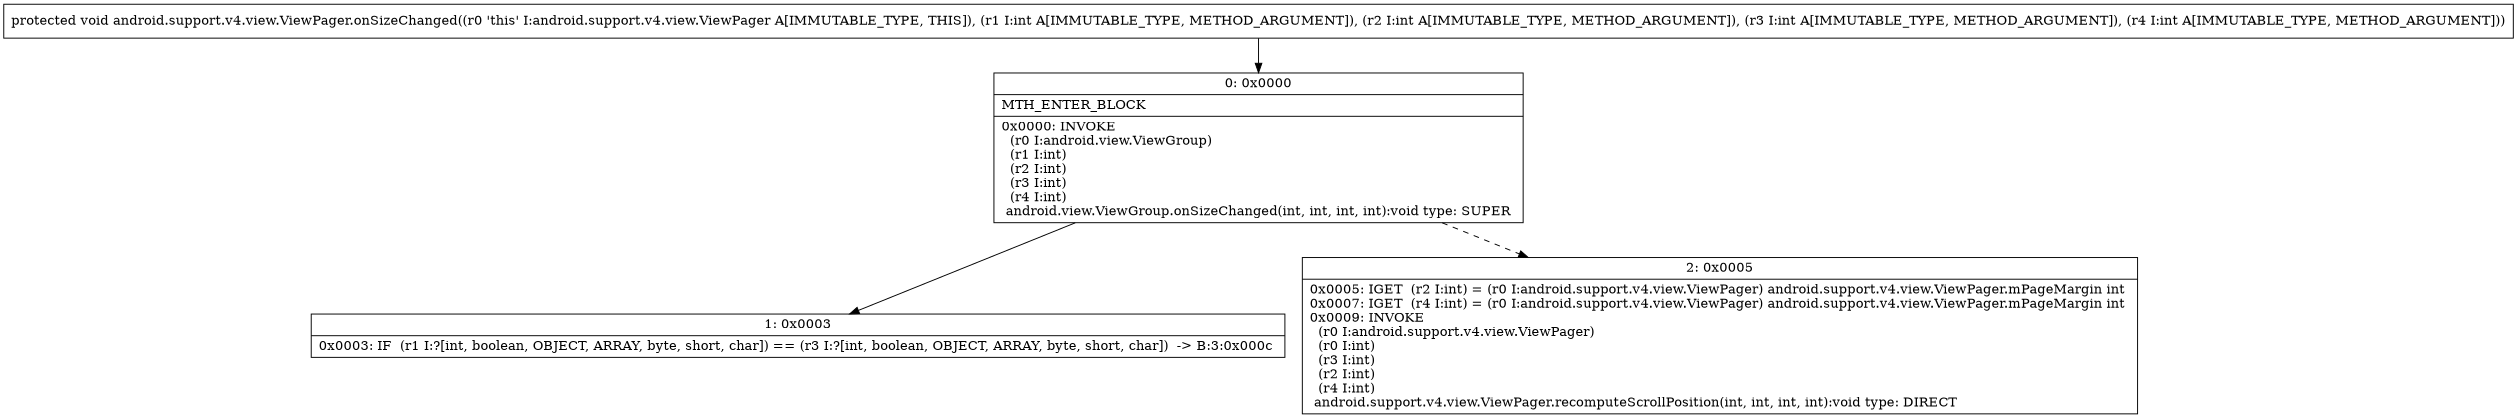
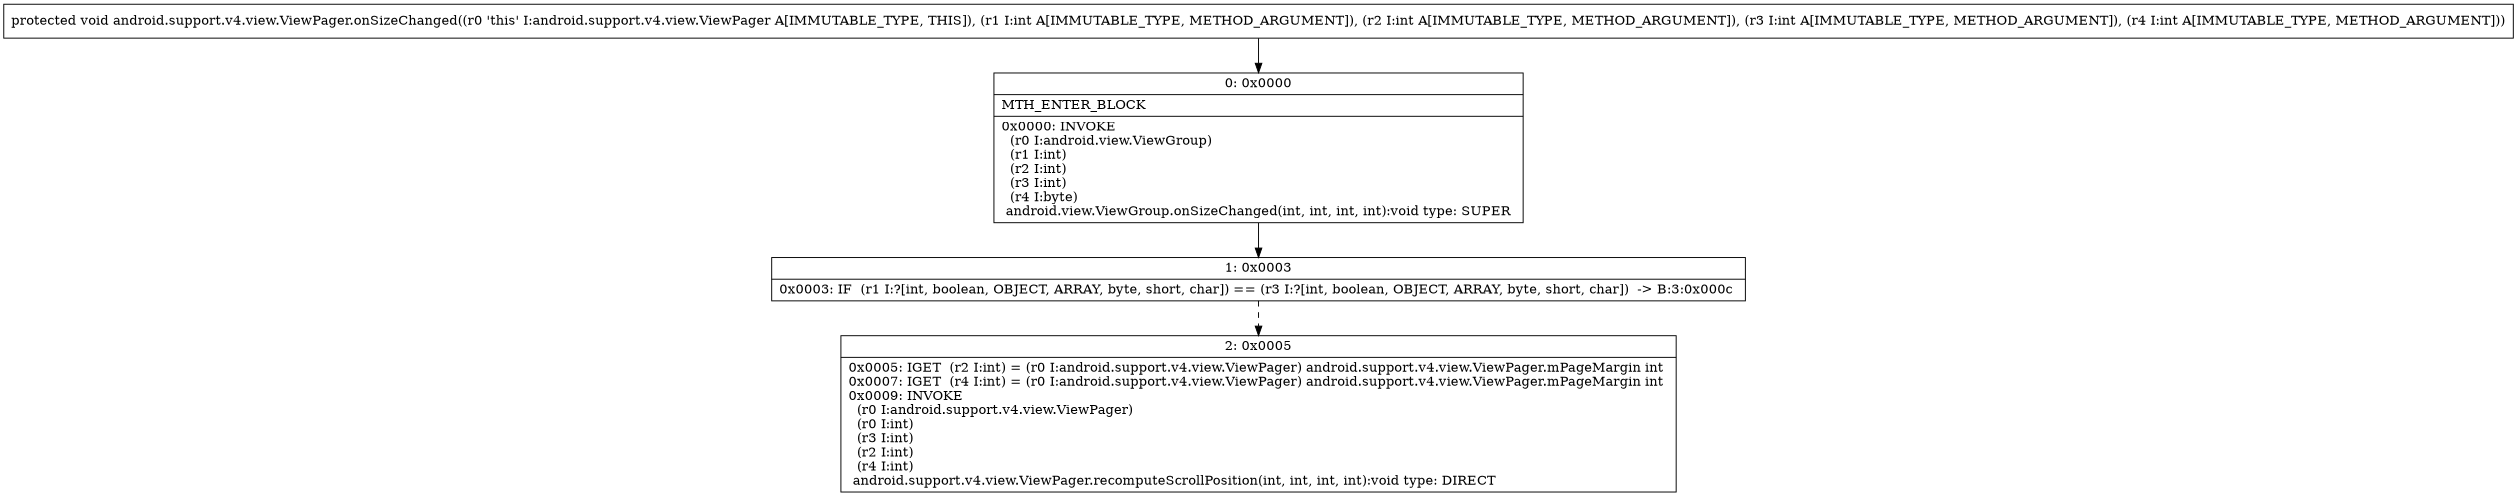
  digraph {
    node [shape=record]
-   n1 [label="{0\:\ 0x0000|MTH_ENTER_BLOCK\l|0x0000: INVOKE  \l  (r0 I:android.view.ViewGroup)\l  (r1 I:int)\l  (r2 I:int)\l  (r3 I:int)\l  (r4 I:int)\l android.view.ViewGroup.onSizeChanged(int, int, int, int):void type: SUPER \l}"]
+   n1 [label="{0\:\ 0x0000|MTH_ENTER_BLOCK\l|0x0000: INVOKE  \l  (r0 I:android.view.ViewGroup)\l  (r1 I:int)\l  (r2 I:int)\l  (r3 I:int)\l  (r4 I:byte)\l android.view.ViewGroup.onSizeChanged(int, int, int, int):void type: SUPER \l}"]
    n2 [label="{1\:\ 0x0003|0x0003: IF  (r1 I:?[int, boolean, OBJECT, ARRAY, byte, short, char]) == (r3 I:?[int, boolean, OBJECT, ARRAY, byte, short, char])  \-\> B:3:0x000c \l}"]
    n3 [label="{2\:\ 0x0005|0x0005: IGET  (r2 I:int) = (r0 I:android.support.v4.view.ViewPager) android.support.v4.view.ViewPager.mPageMargin int \l0x0007: IGET  (r4 I:int) = (r0 I:android.support.v4.view.ViewPager) android.support.v4.view.ViewPager.mPageMargin int \l0x0009: INVOKE  \l  (r0 I:android.support.v4.view.ViewPager)\l  (r0 I:int)\l  (r3 I:int)\l  (r2 I:int)\l  (r4 I:int)\l android.support.v4.view.ViewPager.recomputeScrollPosition(int, int, int, int):void type: DIRECT \l}"]
    n4 [label="{protected void android.support.v4.view.ViewPager.onSizeChanged((r0 'this' I:android.support.v4.view.ViewPager A[IMMUTABLE_TYPE, THIS]), (r1 I:int A[IMMUTABLE_TYPE, METHOD_ARGUMENT]), (r2 I:int A[IMMUTABLE_TYPE, METHOD_ARGUMENT]), (r3 I:int A[IMMUTABLE_TYPE, METHOD_ARGUMENT]), (r4 I:int A[IMMUTABLE_TYPE, METHOD_ARGUMENT])) }"]
    n1 -> n2
-   n1 -> n3 [style=dashed]
+   n2 -> n3 [style=dashed]
    n4 -> n1
  }
